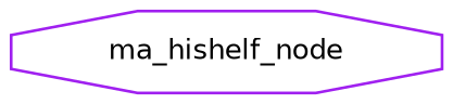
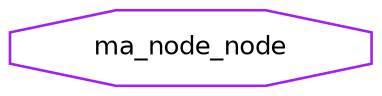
  digraph {
    rankdir=LR
-   n1 [color=purple fillcolor=white fontname=Helvetica fontsize=10 height=0.2 label=ma_hishelf_node shape=octagon style=filled width=0.4]
+   n1 [color=purple fillcolor=white fontname=Helvetica fontsize=10 height=0.2 label=ma_node_node shape=octagon style=filled width=0.4]
  }
